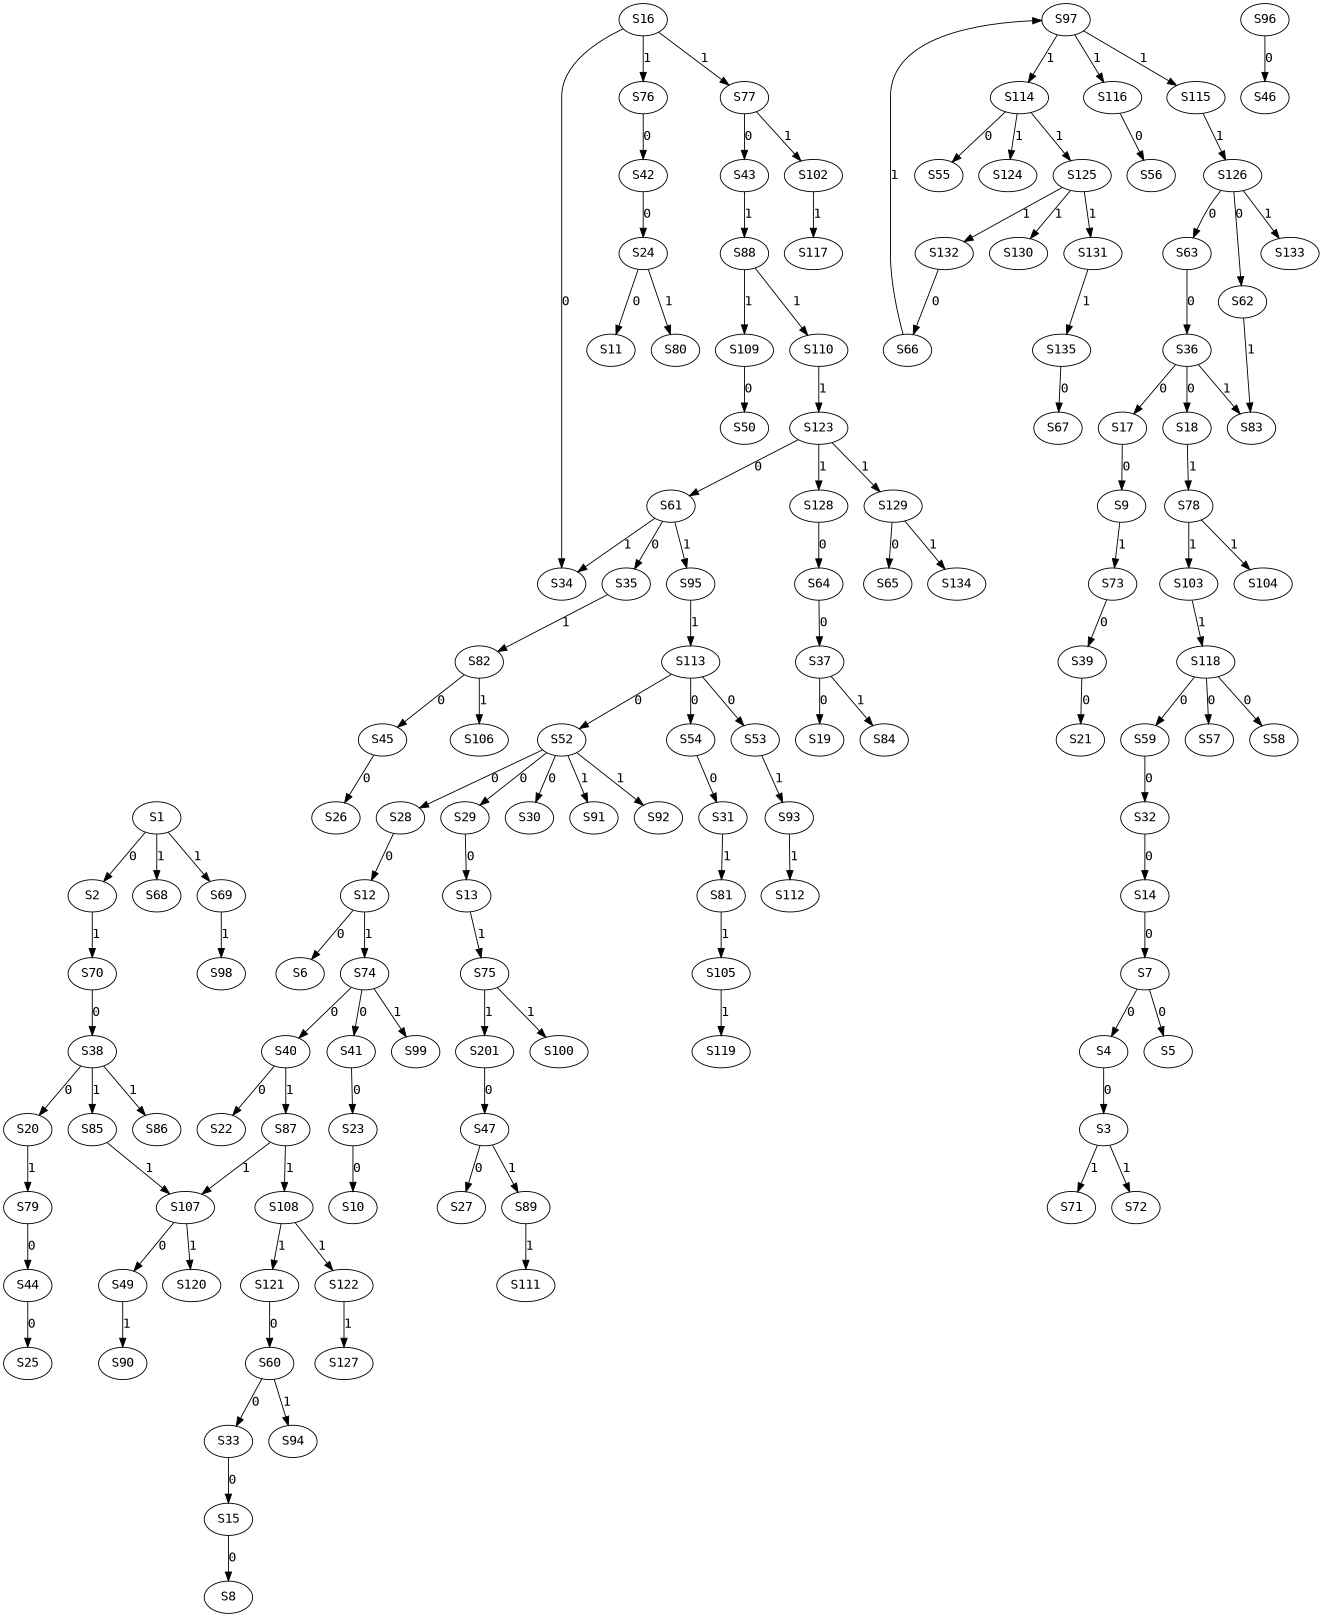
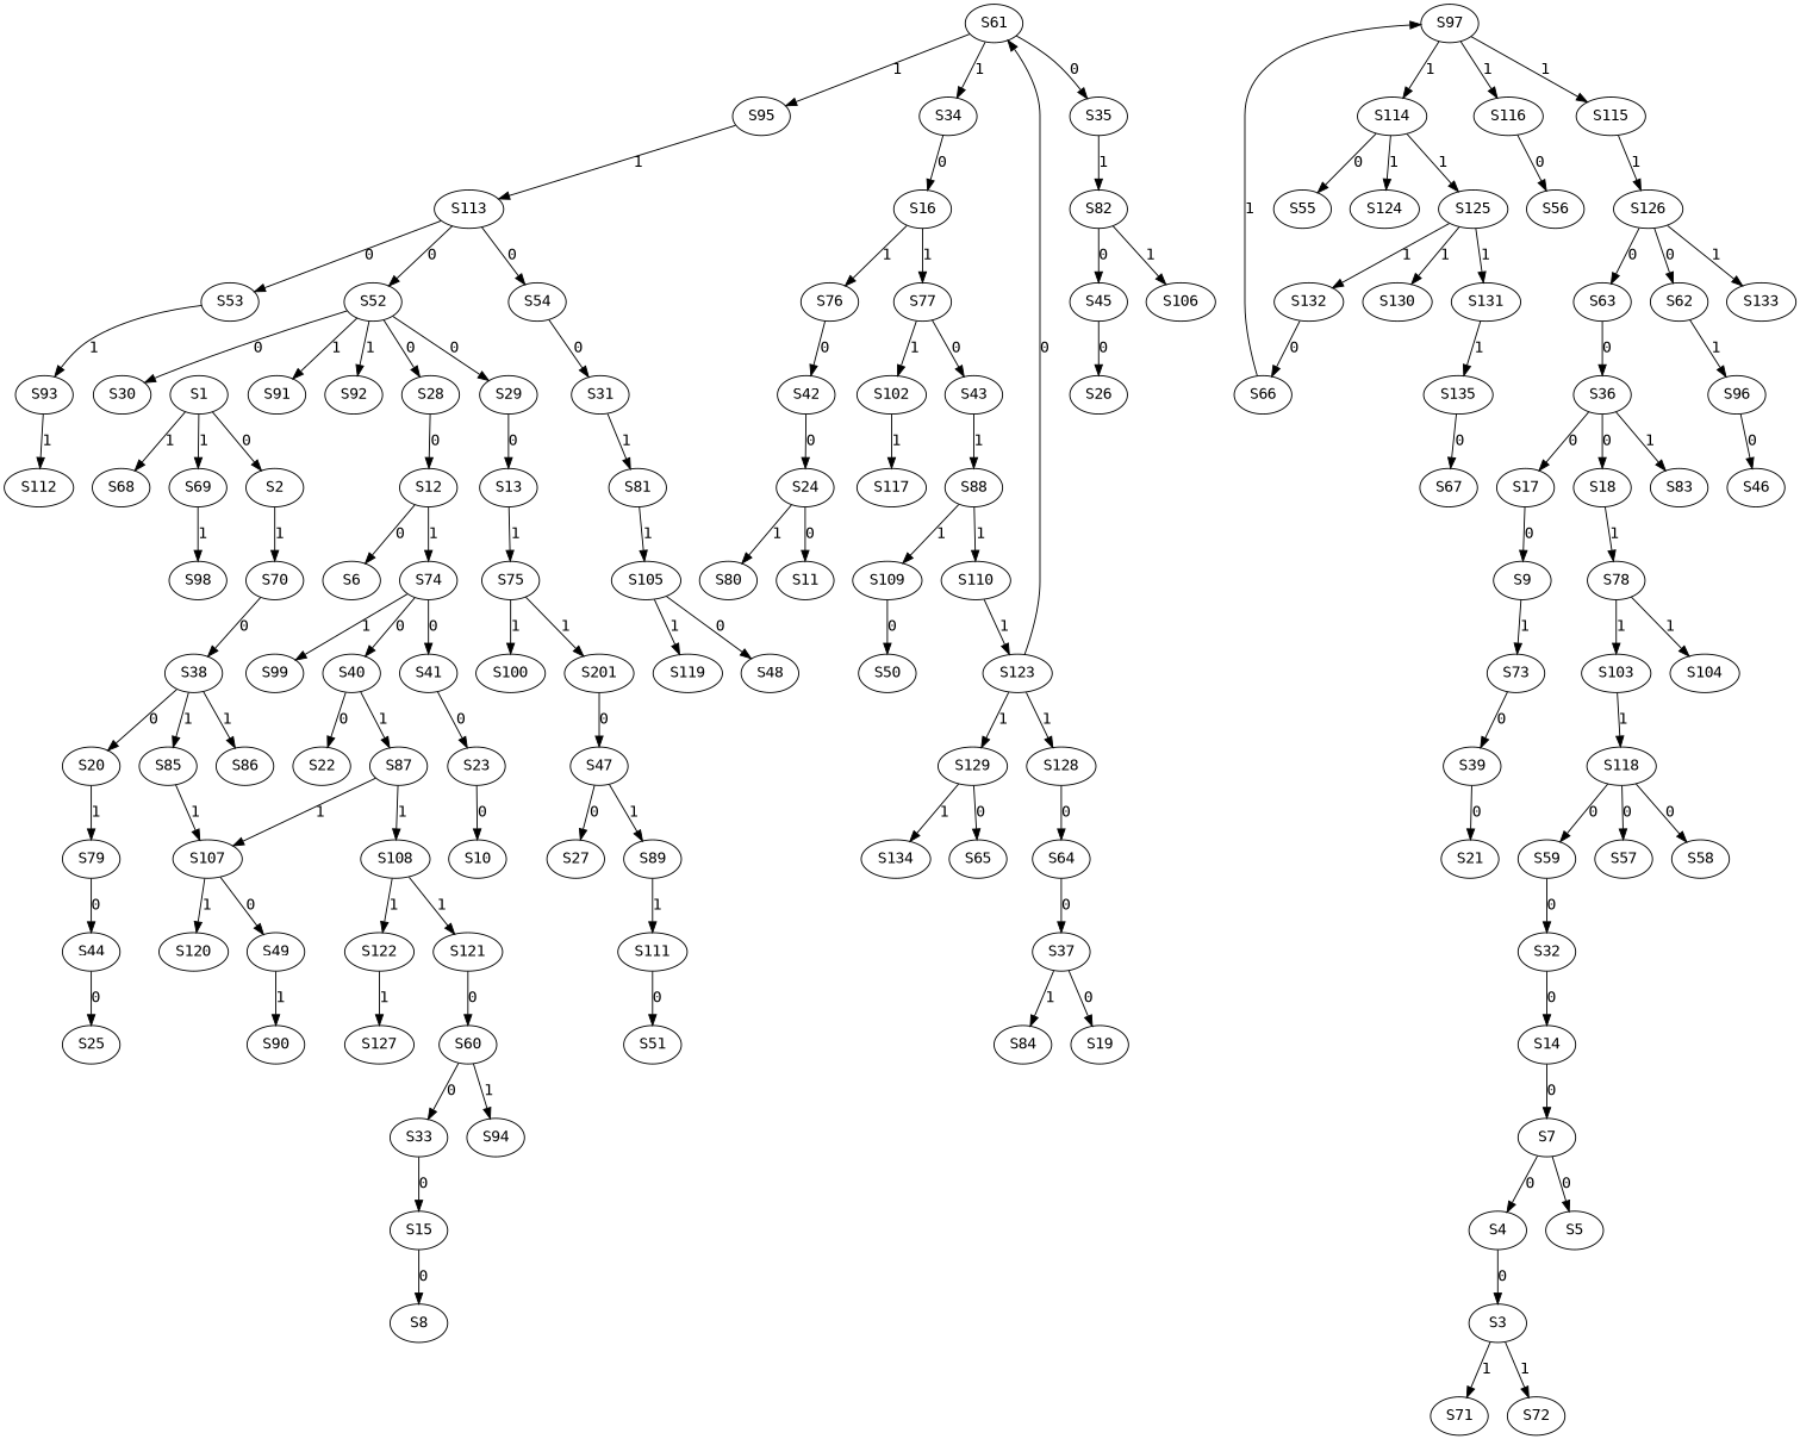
  strict digraph {
    fontname="DejaVu Sans Mono"
    node [fontname="DejaVu Sans Mono"]
    edge [fontname="DejaVu Sans Mono"]
    S1
    S2
    S68
    S69
    S70
    S98
    S38
    S4
    S3
    S71
    S72
    S7
    S5
    S12
    S6
    S74
    S40
    S41
    S99
    S14
    S15
    S8
    S17
    S9
    S73
    S39
    S23
    S10
    S24
    S11
    S80
    S28
    S29
    S13
    S75
    n36 [label=S201]
    S100
    S32
    S33
    S34
    S16
    S76
    S77
    S42
    S43
    S102
    S36
    S18
    S83
    S78
    S103
    S104
    S37
    S19
    S84
    S20
    S85
    S86
    S79
    S107
    S44
    S21
    S22
    S87
    S108
    S25
    S45
    S26
    S47
    S27
    S89
    S111
    S52
    S30
    S91
    S92
    S54
    S31
    S81
    S105
    S59
    S60
    S94
    S61
    S35
    S95
    S82
    S113
    S106
    S63
    S64
    S88
    S117
    S109
    S110
    S96
    S46
+   S48
    S119
    S49
    S120
    S90
    S50
+   S51
    S53
    S93
    S112
    S114
    S55
    S124
    S125
    S132
    S130
    S131
    S116
    S56
    S118
    S57
    S58
    S121
    S123
    S128
    S129
    S65
    S134
    S126
    S62
    S133
    S66
    S97
    S115
    S135
    S67
    S122
    S127
    S1 -> S2 [label=0]
    S1 -> S68 [label=1]
    S1 -> S69 [label=1]
    S2 -> S70 [label=1]
    S69 -> S98 [label=1]
    S70 -> S38 [label=0]
    S38 -> S20 [label=0]
    S38 -> S85 [label=1]
    S38 -> S86 [label=1]
    S4 -> S3 [label=0]
    S3 -> S71 [label=1]
    S3 -> S72 [label=1]
    S7 -> S4 [label=0]
    S7 -> S5 [label=0]
    S12 -> S6 [label=0]
    S12 -> S74 [label=1]
    S74 -> S40 [label=0]
    S74 -> S41 [label=0]
    S74 -> S99 [label=1]
    S40 -> S22 [label=0]
    S40 -> S87 [label=1]
    S41 -> S23 [label=0]
    S14 -> S7 [label=0]
    S15 -> S8 [label=0]
    S17 -> S9 [label=0]
    S9 -> S73 [label=1]
    S73 -> S39 [label=0]
    S39 -> S21 [label=0]
    S23 -> S10 [label=0]
    S24 -> S11 [label=0]
    S24 -> S80 [label=1]
    S28 -> S12 [label=0]
    S29 -> S13 [label=0]
    S13 -> S75 [label=1]
    S75 -> n36 [label=1]
    S75 -> S100 [label=1]
    n36 -> S47 [label=0]
    S32 -> S14 [label=0]
    S33 -> S15 [label=0]
-   S16 -> S34 [label=0]
+   S34 -> S16 [label=0]
    S16 -> S76 [label=1]
    S16 -> S77 [label=1]
    S76 -> S42 [label=0]
    S77 -> S43 [label=0]
    S77 -> S102 [label=1]
    S42 -> S24 [label=0]
    S43 -> S88 [label=1]
    S102 -> S117 [label=1]
    S36 -> S17 [label=0]
    S36 -> S18 [label=0]
    S36 -> S83 [label=1]
    S18 -> S78 [label=1]
    S78 -> S103 [label=1]
    S78 -> S104 [label=1]
    S103 -> S118 [label=1]
    S37 -> S19 [label=0]
    S37 -> S84 [label=1]
    S20 -> S79 [label=1]
    S85 -> S107 [label=1]
    S79 -> S44 [label=0]
    S107 -> S49 [label=0]
    S107 -> S120 [label=1]
    S44 -> S25 [label=0]
    S87 -> S107 [label=1]
    S87 -> S108 [label=1]
    S108 -> S121 [label=1]
    S108 -> S122 [label=1]
    S45 -> S26 [label=0]
    S47 -> S27 [label=0]
    S47 -> S89 [label=1]
    S89 -> S111 [label=1]
+   S111 -> S51 [label=0]
    S52 -> S28 [label=0]
    S52 -> S29 [label=0]
    S52 -> S30 [label=0]
    S52 -> S91 [label=1]
    S52 -> S92 [label=1]
    S54 -> S31 [label=0]
    S31 -> S81 [label=1]
    S81 -> S105 [label=1]
+   S105 -> S48 [label=0]
    S105 -> S119 [label=1]
    S59 -> S32 [label=0]
    S60 -> S33 [label=0]
    S60 -> S94 [label=1]
    S61 -> S34 [label=1]
    S61 -> S35 [label=0]
    S61 -> S95 [label=1]
    S35 -> S82 [label=1]
    S95 -> S113 [label=1]
    S82 -> S45 [label=0]
    S82 -> S106 [label=1]
    S113 -> S52 [label=0]
    S113 -> S54 [label=0]
    S113 -> S53 [label=0]
    S63 -> S36 [label=0]
    S64 -> S37 [label=0]
    S88 -> S109 [label=1]
    S88 -> S110 [label=1]
    S109 -> S50 [label=0]
    S110 -> S123 [label=1]
    S96 -> S46 [label=0]
    S49 -> S90 [label=1]
    S53 -> S93 [label=1]
    S93 -> S112 [label=1]
    S114 -> S55 [label=0]
    S114 -> S124 [label=1]
    S114 -> S125 [label=1]
    S125 -> S132 [label=1]
    S125 -> S130 [label=1]
    S125 -> S131 [label=1]
    S132 -> S66 [label=0]
    S131 -> S135 [label=1]
    S116 -> S56 [label=0]
    S118 -> S59 [label=0]
    S118 -> S57 [label=0]
    S118 -> S58 [label=0]
    S121 -> S60 [label=0]
    S123 -> S61 [label=0]
    S123 -> S128 [label=1]
    S123 -> S129 [label=1]
    S128 -> S64 [label=0]
    S129 -> S65 [label=0]
    S129 -> S134 [label=1]
    S126 -> S63 [label=0]
    S126 -> S62 [label=0]
    S126 -> S133 [label=1]
-   S62 -> S83 [label=1]
+   S62 -> S96 [label=1]
    S66 -> S97 [label=1]
    S97 -> S114 [label=1]
    S97 -> S116 [label=1]
    S97 -> S115 [label=1]
    S115 -> S126 [label=1]
    S135 -> S67 [label=0]
    S122 -> S127 [label=1]
  }
